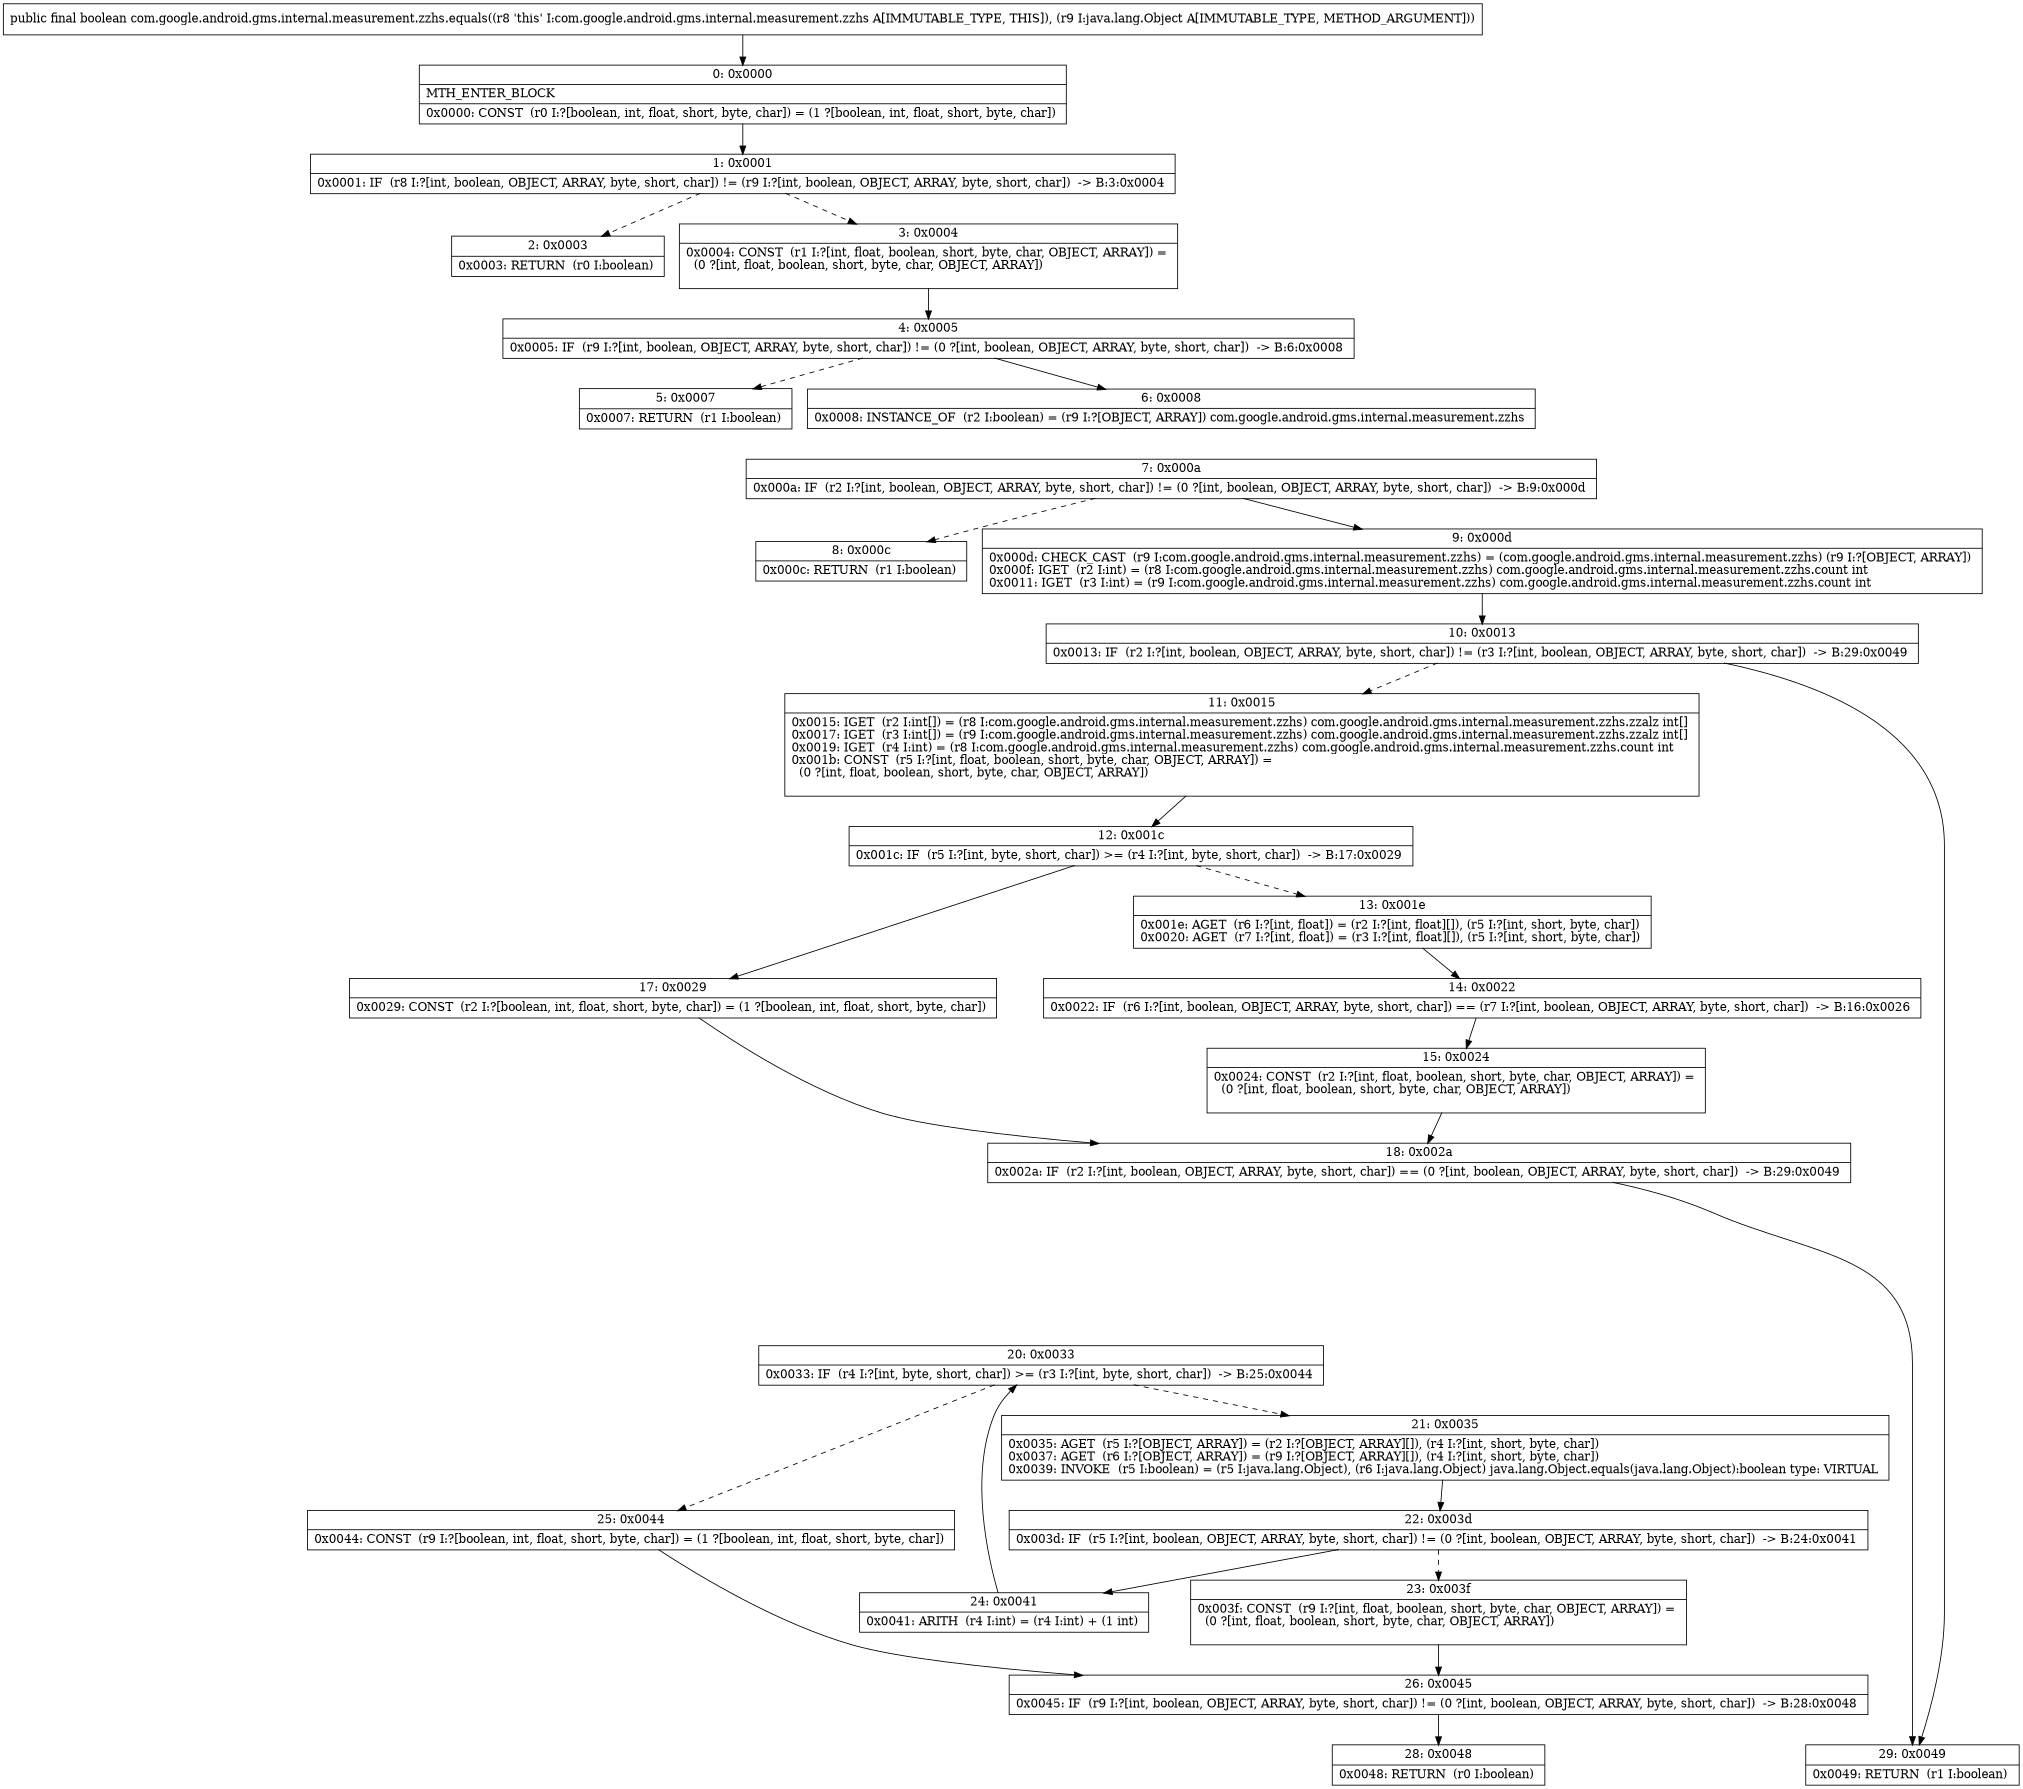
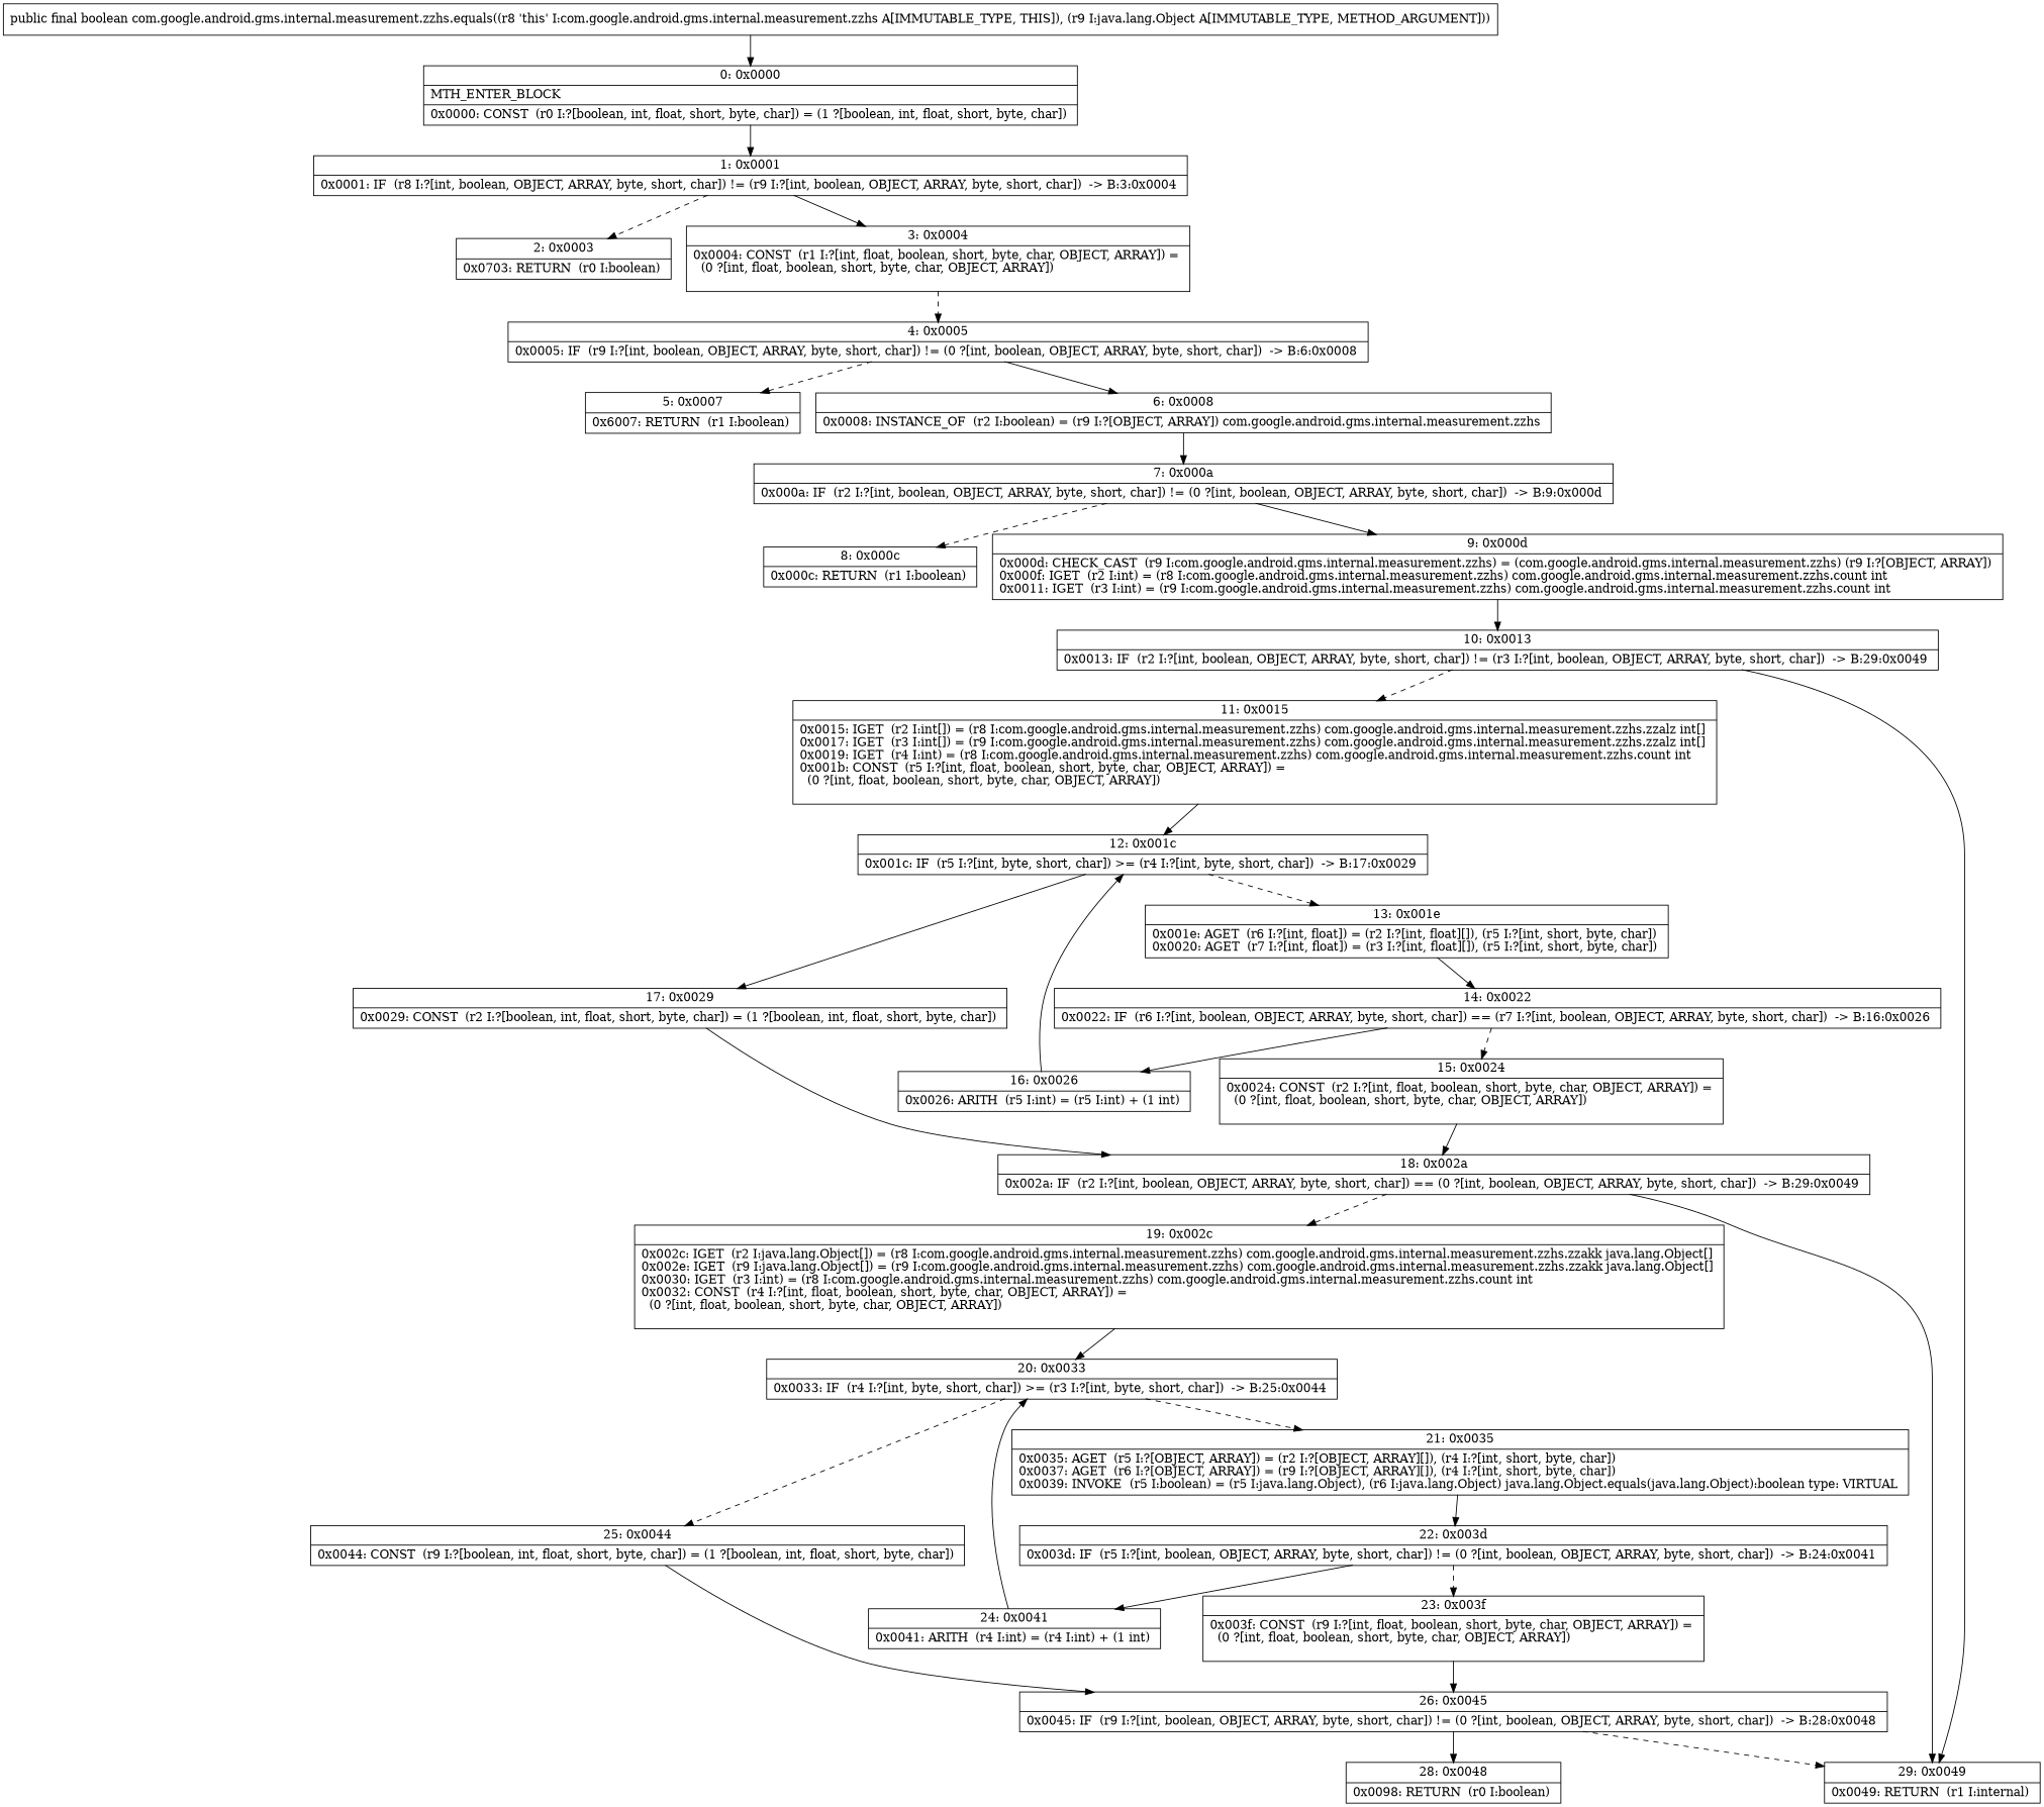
  digraph {
    node [shape=record]
    n1 [label="{0\:\ 0x0000|MTH_ENTER_BLOCK\l|0x0000: CONST  (r0 I:?[boolean, int, float, short, byte, char]) = (1 ?[boolean, int, float, short, byte, char]) \l}"]
    n2 [label="{1\:\ 0x0001|0x0001: IF  (r8 I:?[int, boolean, OBJECT, ARRAY, byte, short, char]) != (r9 I:?[int, boolean, OBJECT, ARRAY, byte, short, char])  \-\> B:3:0x0004 \l}"]
-   n3 [label="{2\:\ 0x0003|0x0003: RETURN  (r0 I:boolean) \l}"]
+   n3 [label="{2\:\ 0x0003|0x0703: RETURN  (r0 I:boolean) \l}"]
    n4 [label="{3\:\ 0x0004|0x0004: CONST  (r1 I:?[int, float, boolean, short, byte, char, OBJECT, ARRAY]) = \l  (0 ?[int, float, boolean, short, byte, char, OBJECT, ARRAY])\l \l}"]
    n5 [label="{4\:\ 0x0005|0x0005: IF  (r9 I:?[int, boolean, OBJECT, ARRAY, byte, short, char]) != (0 ?[int, boolean, OBJECT, ARRAY, byte, short, char])  \-\> B:6:0x0008 \l}"]
-   n6 [label="{5\:\ 0x0007|0x0007: RETURN  (r1 I:boolean) \l}"]
+   n6 [label="{5\:\ 0x0007|0x6007: RETURN  (r1 I:boolean) \l}"]
    n7 [label="{6\:\ 0x0008|0x0008: INSTANCE_OF  (r2 I:boolean) = (r9 I:?[OBJECT, ARRAY]) com.google.android.gms.internal.measurement.zzhs \l}"]
    n8 [label="{7\:\ 0x000a|0x000a: IF  (r2 I:?[int, boolean, OBJECT, ARRAY, byte, short, char]) != (0 ?[int, boolean, OBJECT, ARRAY, byte, short, char])  \-\> B:9:0x000d \l}"]
    n9 [label="{8\:\ 0x000c|0x000c: RETURN  (r1 I:boolean) \l}"]
    n10 [label="{9\:\ 0x000d|0x000d: CHECK_CAST  (r9 I:com.google.android.gms.internal.measurement.zzhs) = (com.google.android.gms.internal.measurement.zzhs) (r9 I:?[OBJECT, ARRAY]) \l0x000f: IGET  (r2 I:int) = (r8 I:com.google.android.gms.internal.measurement.zzhs) com.google.android.gms.internal.measurement.zzhs.count int \l0x0011: IGET  (r3 I:int) = (r9 I:com.google.android.gms.internal.measurement.zzhs) com.google.android.gms.internal.measurement.zzhs.count int \l}"]
    n11 [label="{10\:\ 0x0013|0x0013: IF  (r2 I:?[int, boolean, OBJECT, ARRAY, byte, short, char]) != (r3 I:?[int, boolean, OBJECT, ARRAY, byte, short, char])  \-\> B:29:0x0049 \l}"]
    n12 [label="{11\:\ 0x0015|0x0015: IGET  (r2 I:int[]) = (r8 I:com.google.android.gms.internal.measurement.zzhs) com.google.android.gms.internal.measurement.zzhs.zzalz int[] \l0x0017: IGET  (r3 I:int[]) = (r9 I:com.google.android.gms.internal.measurement.zzhs) com.google.android.gms.internal.measurement.zzhs.zzalz int[] \l0x0019: IGET  (r4 I:int) = (r8 I:com.google.android.gms.internal.measurement.zzhs) com.google.android.gms.internal.measurement.zzhs.count int \l0x001b: CONST  (r5 I:?[int, float, boolean, short, byte, char, OBJECT, ARRAY]) = \l  (0 ?[int, float, boolean, short, byte, char, OBJECT, ARRAY])\l \l}"]
-   n13 [label="{29\:\ 0x0049|0x0049: RETURN  (r1 I:boolean) \l}"]
+   n13 [label="{29\:\ 0x0049|0x0049: RETURN  (r1 I:internal) \l}"]
    n14 [label="{12\:\ 0x001c|0x001c: IF  (r5 I:?[int, byte, short, char]) \>= (r4 I:?[int, byte, short, char])  \-\> B:17:0x0029 \l}"]
    n15 [label="{13\:\ 0x001e|0x001e: AGET  (r6 I:?[int, float]) = (r2 I:?[int, float][]), (r5 I:?[int, short, byte, char]) \l0x0020: AGET  (r7 I:?[int, float]) = (r3 I:?[int, float][]), (r5 I:?[int, short, byte, char]) \l}"]
    n16 [label="{17\:\ 0x0029|0x0029: CONST  (r2 I:?[boolean, int, float, short, byte, char]) = (1 ?[boolean, int, float, short, byte, char]) \l}"]
    n17 [label="{14\:\ 0x0022|0x0022: IF  (r6 I:?[int, boolean, OBJECT, ARRAY, byte, short, char]) == (r7 I:?[int, boolean, OBJECT, ARRAY, byte, short, char])  \-\> B:16:0x0026 \l}"]
    n18 [label="{18\:\ 0x002a|0x002a: IF  (r2 I:?[int, boolean, OBJECT, ARRAY, byte, short, char]) == (0 ?[int, boolean, OBJECT, ARRAY, byte, short, char])  \-\> B:29:0x0049 \l}"]
    n19 [label="{15\:\ 0x0024|0x0024: CONST  (r2 I:?[int, float, boolean, short, byte, char, OBJECT, ARRAY]) = \l  (0 ?[int, float, boolean, short, byte, char, OBJECT, ARRAY])\l \l}"]
+   n20 [label="{16\:\ 0x0026|0x0026: ARITH  (r5 I:int) = (r5 I:int) + (1 int) \l}"]
+   n21 [label="{19\:\ 0x002c|0x002c: IGET  (r2 I:java.lang.Object[]) = (r8 I:com.google.android.gms.internal.measurement.zzhs) com.google.android.gms.internal.measurement.zzhs.zzakk java.lang.Object[] \l0x002e: IGET  (r9 I:java.lang.Object[]) = (r9 I:com.google.android.gms.internal.measurement.zzhs) com.google.android.gms.internal.measurement.zzhs.zzakk java.lang.Object[] \l0x0030: IGET  (r3 I:int) = (r8 I:com.google.android.gms.internal.measurement.zzhs) com.google.android.gms.internal.measurement.zzhs.count int \l0x0032: CONST  (r4 I:?[int, float, boolean, short, byte, char, OBJECT, ARRAY]) = \l  (0 ?[int, float, boolean, short, byte, char, OBJECT, ARRAY])\l \l}"]
    n22 [label="{20\:\ 0x0033|0x0033: IF  (r4 I:?[int, byte, short, char]) \>= (r3 I:?[int, byte, short, char])  \-\> B:25:0x0044 \l}"]
    n23 [label="{21\:\ 0x0035|0x0035: AGET  (r5 I:?[OBJECT, ARRAY]) = (r2 I:?[OBJECT, ARRAY][]), (r4 I:?[int, short, byte, char]) \l0x0037: AGET  (r6 I:?[OBJECT, ARRAY]) = (r9 I:?[OBJECT, ARRAY][]), (r4 I:?[int, short, byte, char]) \l0x0039: INVOKE  (r5 I:boolean) = (r5 I:java.lang.Object), (r6 I:java.lang.Object) java.lang.Object.equals(java.lang.Object):boolean type: VIRTUAL \l}"]
    n24 [label="{25\:\ 0x0044|0x0044: CONST  (r9 I:?[boolean, int, float, short, byte, char]) = (1 ?[boolean, int, float, short, byte, char]) \l}"]
    n25 [label="{22\:\ 0x003d|0x003d: IF  (r5 I:?[int, boolean, OBJECT, ARRAY, byte, short, char]) != (0 ?[int, boolean, OBJECT, ARRAY, byte, short, char])  \-\> B:24:0x0041 \l}"]
    n26 [label="{26\:\ 0x0045|0x0045: IF  (r9 I:?[int, boolean, OBJECT, ARRAY, byte, short, char]) != (0 ?[int, boolean, OBJECT, ARRAY, byte, short, char])  \-\> B:28:0x0048 \l}"]
    n27 [label="{23\:\ 0x003f|0x003f: CONST  (r9 I:?[int, float, boolean, short, byte, char, OBJECT, ARRAY]) = \l  (0 ?[int, float, boolean, short, byte, char, OBJECT, ARRAY])\l \l}"]
    n28 [label="{24\:\ 0x0041|0x0041: ARITH  (r4 I:int) = (r4 I:int) + (1 int) \l}"]
-   n29 [label="{28\:\ 0x0048|0x0048: RETURN  (r0 I:boolean) \l}"]
+   n29 [label="{28\:\ 0x0048|0x0098: RETURN  (r0 I:boolean) \l}"]
    n30 [label="{public final boolean com.google.android.gms.internal.measurement.zzhs.equals((r8 'this' I:com.google.android.gms.internal.measurement.zzhs A[IMMUTABLE_TYPE, THIS]), (r9 I:java.lang.Object A[IMMUTABLE_TYPE, METHOD_ARGUMENT])) }"]
    n1 -> n2
    n2 -> n3 [style=dashed]
-   n2 -> n4 [style=dashed]
-   n4 -> n5
+   n2 -> n4
+   n4 -> n5 [style=dashed]
    n5 -> n6 [style=dashed]
    n5 -> n7
+   n7 -> n8
    n8 -> n9 [style=dashed]
    n8 -> n10
    n10 -> n11
    n11 -> n12 [style=dashed]
    n11 -> n13
    n12 -> n14
    n14 -> n15 [style=dashed]
    n14 -> n16
    n15 -> n17
    n16 -> n18
-   n17 -> n19 [style=solid]
+   n17 -> n19 [style=dashed]
+   n17 -> n20
    n18 -> n13
+   n18 -> n21 [style=dashed]
    n19 -> n18
+   n20 -> n14
+   n21 -> n22
    n22 -> n23 [style=dashed]
    n22 -> n24 [style=dashed]
    n23 -> n25
    n24 -> n26
    n25 -> n27 [style=dashed]
    n25 -> n28
+   n26 -> n13 [style=dashed]
    n26 -> n29
    n27 -> n26
    n28 -> n22
    n30 -> n1
  }
